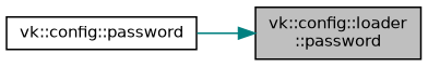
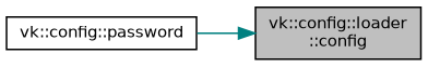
  digraph {
    rankdir=RL
    node [color=black fontname=Helvetica fontsize=10 shape=record style=filled]
-   n1 [fillcolor=grey75 fontcolor=black height=0.2 label="vk::config::loader\l::password" width=0.4]
+   n1 [fillcolor=grey75 fontcolor=black height=0.2 label="vk::config::loader\l::config" width=0.4]
    n2 [fillcolor=white height=0.2 label="vk::config::password" width=0.4]
    n1 -> n2 [color=teal dir=back fontname=Helvetica fontsize=10 labelfontname=Helvetica labelfontsize=10 style=solid]
  }
